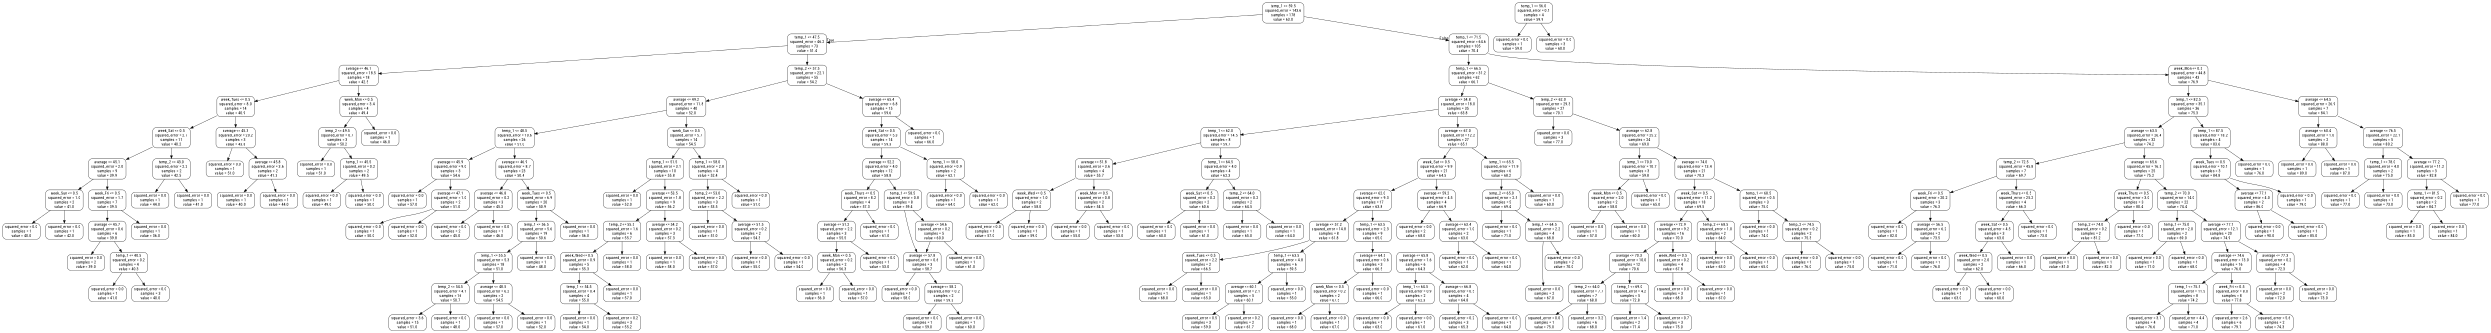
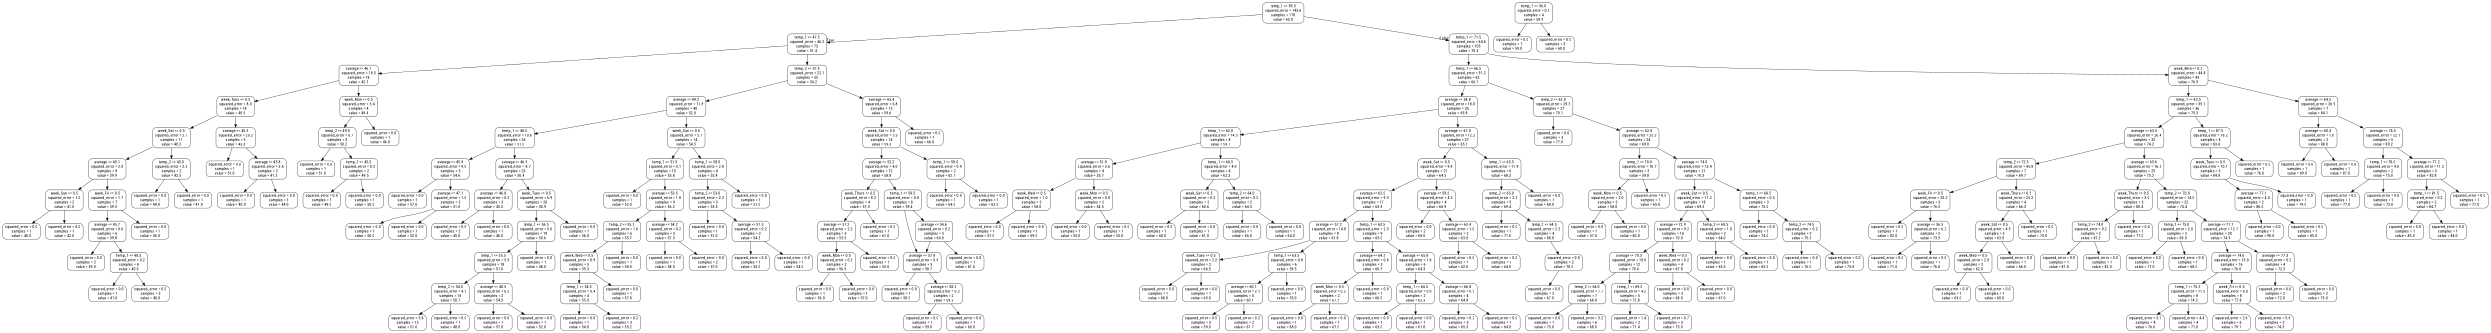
  digraph {
    fontname="Roboto Condensed"
    node [color=black fontname="Roboto Condensed" shape=box style=rounded]
    edge [fontname="Roboto Condensed"]
    n1 [label="temp_1 <= 59.5\nsquared_error = 143.6\nsamples = 178\nvalue = 63.0"]
    n2 [label="temp_1 <= 47.5\nsquared_error = 46.2\nsamples = 73\nvalue = 51.4"]
    n3 [label="temp_1 <= 71.5\nsquared_error = 64.6\nsamples = 105\nvalue = 70.4"]
    n4 [label="average <= 46.7\nsquared_error = 18.5\nsamples = 18\nvalue = 42.5"]
    n5 [label="temp_2 <= 57.5\nsquared_error = 22.1\nsamples = 55\nvalue = 54.2"]
    n6 [label="temp_1 <= 66.5\nsquared_error = 31.2\nsamples = 62\nvalue = 66.1"]
    n7 [label="week_Mon <= 0.5\nsquared_error = 44.8\nsamples = 43\nvalue = 76.9"]
    n8 [label="week_Tues <= 0.5\nsquared_error = 8.0\nsamples = 14\nvalue = 40.9"]
    n9 [label="week_Mon <= 0.5\nsquared_error = 3.4\nsamples = 4\nvalue = 49.4"]
    n10 [label="average <= 49.2\nsquared_error = 11.8\nsamples = 40\nvalue = 52.0"]
    n11 [label="average <= 65.4\nsquared_error = 6.8\nsamples = 15\nvalue = 59.6"]
    n12 [label="week_Sat <= 0.5\nsquared_error = 2.7\nsamples = 11\nvalue = 40.2"]
    n13 [label="average <= 45.3\nsquared_error = 20.2\nsamples = 3\nvalue = 43.8"]
    n14 [label="temp_2 <= 49.5\nsquared_error = 0.7\nsamples = 3\nvalue = 50.2"]
    n15 [label="squared_error = 0.0\nsamples = 1\nvalue = 46.0"]
    n16 [label="average <= 45.1\nsquared_error = 2.0\nsamples = 9\nvalue = 39.9"]
    n17 [label="temp_2 <= 43.0\nsquared_error = 2.2\nsamples = 2\nvalue = 42.5"]
    n18 [label="squared_error = 0.0\nsamples = 1\nvalue = 51.0"]
    n19 [label="average <= 45.8\nsquared_error = 3.6\nsamples = 2\nvalue = 41.3"]
    n20 [label="week_Sun <= 0.5\nsquared_error = 1.0\nsamples = 2\nvalue = 41.0"]
    n21 [label="week_Fri <= 0.5\nsquared_error = 1.7\nsamples = 7\nvalue = 39.5"]
    n22 [label="squared_error = 0.0\nsamples = 1\nvalue = 44.0"]
    n23 [label="squared_error = 0.0\nsamples = 1\nvalue = 41.0"]
    n24 [label="squared_error = 0.0\nsamples = 1\nvalue = 40.0"]
    n25 [label="squared_error = 0.0\nsamples = 1\nvalue = 42.0"]
    n26 [label="average <= 45.7\nsquared_error = 0.6\nsamples = 6\nvalue = 39.8"]
    n27 [label="squared_error = 0.0\nsamples = 1\nvalue = 36.0"]
    n28 [label="squared_error = 0.0\nsamples = 2\nvalue = 39.0"]
    n29 [label="temp_1 <= 40.5\nsquared_error = 0.2\nsamples = 4\nvalue = 40.3"]
    n30 [label="squared_error = 0.0\nsamples = 1\nvalue = 41.0"]
    n31 [label="squared_error = 0.0\nsamples = 3\nvalue = 40.0"]
    n32 [label="squared_error = 0.0\nsamples = 1\nvalue = 40.0"]
    n33 [label="squared_error = 0.0\nsamples = 1\nvalue = 44.0"]
    n34 [label="squared_error = 0.0\nsamples = 1\nvalue = 51.0"]
    n35 [label="temp_1 <= 45.5\nsquared_error = 0.2\nsamples = 2\nvalue = 49.5"]
    n36 [label="squared_error = 0.0\nsamples = 1\nvalue = 49.0"]
    n37 [label="squared_error = 0.0\nsamples = 1\nvalue = 50.0"]
    n38 [label="temp_1 <= 48.5\nsquared_error = 10.6\nsamples = 26\nvalue = 51.0"]
    n39 [label="week_Sun <= 0.5\nsquared_error = 5.7\nsamples = 14\nvalue = 54.5"]
    n40 [label="week_Sat <= 0.5\nsquared_error = 5.3\nsamples = 14\nvalue = 59.3"]
    n41 [label="squared_error = 0.0\nsamples = 1\nvalue = 66.0"]
    n42 [label="average <= 45.9\nsquared_error = 9.0\nsamples = 3\nvalue = 54.6"]
    n43 [label="average <= 46.9\nsquared_error = 8.7\nsamples = 23\nvalue = 50.4"]
    n44 [label="temp_1 <= 51.5\nsquared_error = 3.1\nsamples = 10\nvalue = 55.8"]
    n45 [label="temp_1 <= 58.0\nsquared_error = 2.8\nsamples = 4\nvalue = 52.4"]
    n46 [label="squared_error = 0.0\nsamples = 1\nvalue = 57.0"]
    n47 [label="average <= 47.1\nsquared_error = 1.0\nsamples = 2\nvalue = 51.0"]
    n48 [label="average <= 46.8\nsquared_error = 0.2\nsamples = 3\nvalue = 45.3"]
    n49 [label="week_Tues <= 0.5\nsquared_error = 6.9\nsamples = 20\nvalue = 50.9"]
    n50 [label="squared_error = 0.0\nsamples = 1\nvalue = 50.0"]
    n51 [label="squared_error = 0.0\nsamples = 1\nvalue = 52.0"]
    n52 [label="squared_error = 0.0\nsamples = 2\nvalue = 45.0"]
    n53 [label="squared_error = 0.0\nsamples = 1\nvalue = 46.0"]
    n54 [label="temp_1 <= 56.5\nsquared_error = 5.6\nsamples = 19\nvalue = 50.6"]
    n55 [label="squared_error = 0.0\nsamples = 1\nvalue = 56.0"]
    n56 [label="temp_1 <= 55.5\nsquared_error = 5.3\nsamples = 18\nvalue = 51.0"]
    n57 [label="squared_error = 0.0\nsamples = 1\nvalue = 48.0"]
    n58 [label="temp_2 <= 54.5\nsquared_error = 4.1\nsamples = 16\nvalue = 50.7"]
    n59 [label="average <= 48.5\nsquared_error = 6.2\nsamples = 2\nvalue = 54.5"]
    n60 [label="squared_error = 3.6\nsamples = 15\nvalue = 51.0"]
    n61 [label="squared_error = 0.0\nsamples = 1\nvalue = 48.0"]
    n62 [label="squared_error = 0.0\nsamples = 1\nvalue = 57.0"]
    n63 [label="squared_error = 0.0\nsamples = 1\nvalue = 52.0"]
    n64 [label="squared_error = 0.0\nsamples = 1\nvalue = 52.0"]
    n65 [label="average <= 53.5\nsquared_error = 1.8\nsamples = 9\nvalue = 56.2"]
    n66 [label="temp_2 <= 53.0\nsquared_error = 2.2\nsamples = 3\nvalue = 53.5"]
    n67 [label="squared_error = 0.0\nsamples = 1\nvalue = 51.0"]
    n68 [label="temp_2 <= 55.5\nsquared_error = 1.6\nsamples = 6\nvalue = 55.7"]
    n69 [label="average <= 54.2\nsquared_error = 0.2\nsamples = 3\nvalue = 57.3"]
    n70 [label="week_Wed <= 0.5\nsquared_error = 0.9\nsamples = 5\nvalue = 55.3"]
    n71 [label="squared_error = 0.0\nsamples = 1\nvalue = 58.0"]
    n72 [label="squared_error = 0.0\nsamples = 1\nvalue = 58.0"]
    n73 [label="squared_error = 0.0\nsamples = 2\nvalue = 57.0"]
    n74 [label="temp_1 <= 54.5\nsquared_error = 0.4\nsamples = 4\nvalue = 55.0"]
    n75 [label="squared_error = 0.0\nsamples = 1\nvalue = 57.0"]
    n76 [label="squared_error = 0.0\nsamples = 1\nvalue = 54.0"]
    n77 [label="squared_error = 0.2\nsamples = 3\nvalue = 55.2"]
    n78 [label="squared_error = 0.0\nsamples = 1\nvalue = 51.0"]
    n79 [label="average <= 51.5\nsquared_error = 0.2\nsamples = 2\nvalue = 54.3"]
    n80 [label="squared_error = 0.0\nsamples = 1\nvalue = 55.0"]
    n81 [label="squared_error = 0.0\nsamples = 1\nvalue = 54.0"]
    n82 [label="average <= 52.2\nsquared_error = 4.0\nsamples = 12\nvalue = 58.8"]
    n83 [label="temp_1 <= 58.0\nsquared_error = 0.9\nsamples = 2\nvalue = 62.7"]
    n84 [label="week_Thurs <= 0.5\nsquared_error = 8.2\nsamples = 4\nvalue = 57.3"]
    n85 [label="temp_1 <= 58.5\nsquared_error = 0.8\nsamples = 8\nvalue = 59.4"]
    n86 [label="squared_error = 0.0\nsamples = 1\nvalue = 64.0"]
    n87 [label="squared_error = 0.0\nsamples = 1\nvalue = 62.0"]
    n88 [label="average <= 51.2\nsquared_error = 2.2\nsamples = 3\nvalue = 55.5"]
    n89 [label="squared_error = 0.0\nsamples = 1\nvalue = 61.0"]
    n90 [label="average <= 54.6\nsquared_error = 0.2\nsamples = 5\nvalue = 60.0"]
    n91 [label="average <= 57.8\nsquared_error = 0.6\nsamples = 3\nvalue = 58.7"]
    n92 [label="week_Mon <= 0.5\nsquared_error = 0.2\nsamples = 2\nvalue = 56.3"]
    n93 [label="squared_error = 0.0\nsamples = 1\nvalue = 53.0"]
    n94 [label="squared_error = 0.0\nsamples = 1\nvalue = 56.0"]
    n95 [label="squared_error = 0.0\nsamples = 1\nvalue = 57.0"]
    n96 [label="squared_error = 0.0\nsamples = 1\nvalue = 61.0"]
    n97 [label="squared_error = 0.0\nsamples = 1\nvalue = 58.0"]
    n98 [label="average <= 58.2\nsquared_error = 0.2\nsamples = 2\nvalue = 59.3"]
    n99 [label="temp_1 <= 56.0\nsquared_error = 0.1\nsamples = 4\nvalue = 59.9"]
    n100 [label="squared_error = 0.0\nsamples = 1\nvalue = 59.0"]
    n101 [label="squared_error = 0.0\nsamples = 3\nvalue = 60.0"]
    n102 [label="squared_error = 0.0\nsamples = 1\nvalue = 59.0"]
    n103 [label="squared_error = 0.0\nsamples = 1\nvalue = 60.0"]
    n104 [label="average <= 54.8\nsquared_error = 18.0\nsamples = 35\nvalue = 63.8"]
    n105 [label="temp_2 <= 62.0\nsquared_error = 29.3\nsamples = 27\nvalue = 70.1"]
    n106 [label="temp_1 <= 82.5\nsquared_error = 35.1\nsamples = 36\nvalue = 75.3"]
    n107 [label="average <= 64.5\nsquared_error = 26.9\nsamples = 7\nvalue = 84.1"]
    n108 [label="temp_1 <= 62.0\nsquared_error = 14.5\nsamples = 8\nvalue = 59.7"]
    n109 [label="average <= 67.0\nsquared_error = 12.2\nsamples = 27\nvalue = 65.1"]
    n110 [label="squared_error = 0.0\nsamples = 3\nvalue = 77.0"]
    n111 [label="average <= 62.8\nsquared_error = 25.2\nsamples = 24\nvalue = 69.0"]
    n112 [label="average <= 51.8\nsquared_error = 3.6\nsamples = 4\nvalue = 55.7"]
    n113 [label="temp_1 <= 64.5\nsquared_error = 4.0\nsamples = 4\nvalue = 62.3"]
    n114 [label="week_Sat <= 0.5\nsquared_error = 9.9\nsamples = 21\nvalue = 64.5"]
    n115 [label="temp_1 <= 65.5\nsquared_error = 11.9\nsamples = 6\nvalue = 68.2"]
    n116 [label="week_Wed <= 0.5\nsquared_error = 1.0\nsamples = 2\nvalue = 58.0"]
    n117 [label="week_Mon <= 0.5\nsquared_error = 0.8\nsamples = 2\nvalue = 54.5"]
    n118 [label="week_Sat <= 0.5\nsquared_error = 0.2\nsamples = 2\nvalue = 60.6"]
    n119 [label="temp_2 <= 64.0\nsquared_error = 0.2\nsamples = 2\nvalue = 64.5"]
    n120 [label="squared_error = 0.0\nsamples = 1\nvalue = 57.0"]
    n121 [label="squared_error = 0.0\nsamples = 1\nvalue = 59.0"]
    n122 [label="squared_error = 0.0\nsamples = 1\nvalue = 55.0"]
    n123 [label="squared_error = 0.0\nsamples = 1\nvalue = 53.0"]
    n124 [label="squared_error = 0.0\nsamples = 1\nvalue = 60.0"]
    n125 [label="squared_error = 0.0\nsamples = 1\nvalue = 61.0"]
    n126 [label="squared_error = 0.0\nsamples = 1\nvalue = 65.0"]
    n127 [label="squared_error = 0.0\nsamples = 1\nvalue = 64.0"]
    n128 [label="average <= 62.0\nsquared_error = 9.3\nsamples = 17\nvalue = 63.8"]
    n129 [label="average <= 59.2\nsquared_error = 4.5\nsamples = 4\nvalue = 66.9"]
    n130 [label="temp_2 <= 65.0\nsquared_error = 2.5\nsamples = 5\nvalue = 69.4"]
    n131 [label="squared_error = 0.0\nsamples = 1\nvalue = 60.0"]
    n132 [label="average <= 57.2\nsquared_error = 14.8\nsamples = 8\nvalue = 61.8"]
    n133 [label="temp_1 <= 63.5\nsquared_error = 2.3\nsamples = 9\nvalue = 65.0"]
    n134 [label="squared_error = 0.0\nsamples = 2\nvalue = 68.0"]
    n135 [label="average <= 63.4\nsquared_error = 1.0\nsamples = 2\nvalue = 63.0"]
    n136 [label="week_Tues <= 0.5\nsquared_error = 2.2\nsamples = 2\nvalue = 66.5"]
    n137 [label="temp_1 <= 63.5\nsquared_error = 4.8\nsamples = 6\nvalue = 59.5"]
    n138 [label="average <= 64.5\nsquared_error = 0.6\nsamples = 3\nvalue = 66.5"]
    n139 [label="average <= 65.8\nsquared_error = 1.6\nsamples = 6\nvalue = 64.3"]
    n140 [label="squared_error = 0.0\nsamples = 1\nvalue = 68.0"]
    n141 [label="squared_error = 0.0\nsamples = 1\nvalue = 65.0"]
    n142 [label="average <= 60.1\nsquared_error = 2.1\nsamples = 5\nvalue = 60.1"]
    n143 [label="squared_error = 0.0\nsamples = 1\nvalue = 55.0"]
    n144 [label="squared_error = 0.5\nsamples = 3\nvalue = 59.0"]
    n145 [label="squared_error = 0.2\nsamples = 2\nvalue = 61.7"]
    n146 [label="week_Mon <= 0.5\nsquared_error = 0.2\nsamples = 2\nvalue = 67.5"]
    n147 [label="squared_error = 0.0\nsamples = 1\nvalue = 66.0"]
    n148 [label="temp_1 <= 64.5\nsquared_error = 0.9\nsamples = 2\nvalue = 62.3"]
    n149 [label="average <= 66.8\nsquared_error = 0.5\nsamples = 4\nvalue = 64.8"]
    n150 [label="squared_error = 0.0\nsamples = 1\nvalue = 68.0"]
    n151 [label="squared_error = 0.0\nsamples = 1\nvalue = 67.0"]
    n152 [label="squared_error = 0.0\nsamples = 1\nvalue = 63.0"]
    n153 [label="squared_error = 0.0\nsamples = 1\nvalue = 61.0"]
    n154 [label="squared_error = 0.2\nsamples = 3\nvalue = 65.3"]
    n155 [label="squared_error = 0.0\nsamples = 1\nvalue = 64.0"]
    n156 [label="squared_error = 0.0\nsamples = 1\nvalue = 62.0"]
    n157 [label="squared_error = 0.0\nsamples = 1\nvalue = 64.0"]
    n158 [label="squared_error = 0.0\nsamples = 1\nvalue = 71.0"]
    n159 [label="temp_1 <= 64.5\nsquared_error = 2.2\nsamples = 4\nvalue = 68.8"]
    n160 [label="squared_error = 0.0\nsamples = 2\nvalue = 67.0"]
    n161 [label="squared_error = 0.0\nsamples = 2\nvalue = 70.0"]
    n162 [label="temp_1 <= 70.0\nsquared_error = 10.7\nsamples = 3\nvalue = 59.8"]
    n163 [label="average <= 74.0\nsquared_error = 13.4\nsamples = 21\nvalue = 70.3"]
    n164 [label="week_Mon <= 0.5\nsquared_error = 2.0\nsamples = 2\nvalue = 58.0"]
    n165 [label="squared_error = 0.0\nsamples = 1\nvalue = 65.0"]
    n166 [label="week_Sat <= 0.5\nsquared_error = 11.2\nsamples = 18\nvalue = 69.5"]
    n167 [label="temp_1 <= 68.5\nsquared_error = 0.5\nsamples = 3\nvalue = 75.0"]
    n168 [label="squared_error = 0.0\nsamples = 1\nvalue = 57.0"]
    n169 [label="squared_error = 0.0\nsamples = 1\nvalue = 60.0"]
    n170 [label="average <= 72.9\nsquared_error = 9.2\nsamples = 16\nvalue = 70.0"]
    n171 [label="temp_2 <= 68.5\nsquared_error = 1.0\nsamples = 2\nvalue = 64.0"]
    n172 [label="squared_error = 0.0\nsamples = 1\nvalue = 74.0"]
    n173 [label="temp_2 <= 74.5\nsquared_error = 0.2\nsamples = 2\nvalue = 75.3"]
    n174 [label="average <= 70.3\nsquared_error = 10.0\nsamples = 12\nvalue = 70.6"]
    n175 [label="week_Wed <= 0.5\nsquared_error = 0.2\nsamples = 4\nvalue = 67.8"]
    n176 [label="squared_error = 0.0\nsamples = 1\nvalue = 63.0"]
    n177 [label="squared_error = 0.0\nsamples = 1\nvalue = 65.0"]
    n178 [label="temp_2 <= 64.0\nsquared_error = 7.7\nsamples = 7\nvalue = 68.8"]
    n179 [label="temp_1 <= 69.0\nsquared_error = 4.2\nsamples = 5\nvalue = 72.8"]
    n180 [label="squared_error = 0.0\nsamples = 3\nvalue = 68.0"]
    n181 [label="squared_error = 0.0\nsamples = 1\nvalue = 67.0"]
    n182 [label="squared_error = 0.0\nsamples = 1\nvalue = 75.0"]
    n183 [label="squared_error = 3.2\nsamples = 6\nvalue = 68.0"]
    n184 [label="squared_error = 1.4\nsamples = 2\nvalue = 71.4"]
    n185 [label="squared_error = 0.7\nsamples = 3\nvalue = 75.0"]
    n186 [label="squared_error = 0.0\nsamples = 1\nvalue = 76.0"]
    n187 [label="squared_error = 0.0\nsamples = 1\nvalue = 75.0"]
    n188 [label="average <= 63.5\nsquared_error = 26.4\nsamples = 32\nvalue = 74.2"]
    n189 [label="temp_1 <= 87.5\nsquared_error = 18.2\nsamples = 4\nvalue = 83.6"]
    n190 [label="average <= 60.4\nsquared_error = 1.0\nsamples = 2\nvalue = 88.0"]
    n191 [label="average <= 76.5\nsquared_error = 22.1\nsamples = 5\nvalue = 80.2"]
    n192 [label="temp_2 <= 72.5\nsquared_error = 45.8\nsamples = 7\nvalue = 69.7"]
    n193 [label="average <= 65.6\nsquared_error = 16.5\nsamples = 25\nvalue = 75.2"]
    n194 [label="week_Tues <= 0.5\nsquared_error = 10.1\nsamples = 3\nvalue = 84.8"]
    n195 [label="squared_error = 0.0\nsamples = 1\nvalue = 76.0"]
    n196 [label="week_Fri <= 0.5\nsquared_error = 20.2\nsamples = 3\nvalue = 76.3"]
    n197 [label="week_Thurs <= 0.5\nsquared_error = 25.2\nsamples = 4\nvalue = 66.3"]
    n198 [label="week_Thurs <= 0.5\nsquared_error = 3.0\nsamples = 3\nvalue = 80.4"]
    n199 [label="temp_2 <= 70.0\nsquared_error = 14.0\nsamples = 22\nvalue = 74.4"]
    n200 [label="squared_error = 0.0\nsamples = 1\nvalue = 82.0"]
    n201 [label="average <= 56.5\nsquared_error = 6.2\nsamples = 2\nvalue = 73.5"]
    n202 [label="week_Sat <= 0.5\nsquared_error = 4.5\nsamples = 3\nvalue = 63.0"]
    n203 [label="squared_error = 0.0\nsamples = 1\nvalue = 73.0"]
    n204 [label="squared_error = 0.0\nsamples = 1\nvalue = 71.0"]
    n205 [label="squared_error = 0.0\nsamples = 1\nvalue = 76.0"]
    n206 [label="week_Wed <= 0.5\nsquared_error = 2.0\nsamples = 2\nvalue = 62.0"]
    n207 [label="squared_error = 0.0\nsamples = 1\nvalue = 66.0"]
    n208 [label="squared_error = 0.0\nsamples = 1\nvalue = 63.0"]
    n209 [label="squared_error = 0.0\nsamples = 1\nvalue = 60.0"]
    n210 [label="temp_2 <= 74.0\nsquared_error = 0.2\nsamples = 2\nvalue = 81.2"]
    n211 [label="squared_error = 0.0\nsamples = 1\nvalue = 77.0"]
    n212 [label="temp_1 <= 75.0\nsquared_error = 2.0\nsamples = 2\nvalue = 69.0"]
    n213 [label="average <= 77.1\nsquared_error = 12.1\nsamples = 20\nvalue = 74.9"]
    n214 [label="squared_error = 0.0\nsamples = 1\nvalue = 81.0"]
    n215 [label="squared_error = 0.0\nsamples = 1\nvalue = 82.0"]
    n216 [label="squared_error = 0.0\nsamples = 1\nvalue = 71.0"]
    n217 [label="squared_error = 0.0\nsamples = 1\nvalue = 68.0"]
    n218 [label="average <= 74.6\nsquared_error = 13.0\nsamples = 16\nvalue = 76.0"]
    n219 [label="average <= 77.3\nsquared_error = 0.2\nsamples = 4\nvalue = 72.3"]
    n220 [label="temp_1 <= 75.5\nsquared_error = 11.5\nsamples = 8\nvalue = 74.2"]
    n221 [label="week_Fri <= 0.5\nsquared_error = 8.0\nsamples = 8\nvalue = 77.8"]
    n222 [label="squared_error = 0.0\nsamples = 2\nvalue = 72.0"]
    n223 [label="squared_error = 0.0\nsamples = 2\nvalue = 73.0"]
    n224 [label="squared_error = 3.7\nsamples = 4\nvalue = 76.6"]
    n225 [label="squared_error = 4.4\nsamples = 4\nvalue = 71.0"]
    n226 [label="squared_error = 2.6\nsamples = 6\nvalue = 79.1"]
    n227 [label="squared_error = 5.6\nsamples = 2\nvalue = 74.3"]
    n228 [label="average <= 77.1\nsquared_error = 4.0\nsamples = 2\nvalue = 86.0"]
    n229 [label="squared_error = 0.0\nsamples = 1\nvalue = 79.0"]
    n230 [label="squared_error = 0.0\nsamples = 1\nvalue = 90.0"]
    n231 [label="squared_error = 0.0\nsamples = 1\nvalue = 85.0"]
    n232 [label="squared_error = 0.0\nsamples = 1\nvalue = 89.0"]
    n233 [label="squared_error = 0.0\nsamples = 1\nvalue = 87.0"]
    n234 [label="temp_1 <= 78.0\nsquared_error = 4.0\nsamples = 2\nvalue = 75.0"]
    n235 [label="average <= 77.2\nsquared_error = 11.2\nsamples = 3\nvalue = 82.8"]
    n236 [label="squared_error = 0.0\nsamples = 1\nvalue = 77.0"]
    n237 [label="squared_error = 0.0\nsamples = 1\nvalue = 73.0"]
    n238 [label="temp_1 <= 81.5\nsquared_error = 0.2\nsamples = 2\nvalue = 84.7"]
    n239 [label="squared_error = 0.0\nsamples = 1\nvalue = 77.0"]
    n240 [label="squared_error = 0.0\nsamples = 1\nvalue = 85.0"]
    n241 [label="squared_error = 0.0\nsamples = 1\nvalue = 84.0"]
    n1 -> n2 [headlabel=True labelangle=45 labeldistance=2.5]
    n1 -> n3 [headlabel=False labelangle=-45 labeldistance=2.5]
    n2 -> n4
    n2 -> n5
    n3 -> n6
    n3 -> n7
    n4 -> n8
    n4 -> n9
    n5 -> n10
    n5 -> n11
    n6 -> n104
    n6 -> n105
    n7 -> n106
    n7 -> n107
    n8 -> n12
    n8 -> n13
    n9 -> n14
    n9 -> n15
    n10 -> n38
    n10 -> n39
    n11 -> n40
    n11 -> n41
    n12 -> n16
    n12 -> n17
    n13 -> n18
    n13 -> n19
    n14 -> n34
    n14 -> n35
    n16 -> n20
    n16 -> n21
    n17 -> n22
    n17 -> n23
    n19 -> n32
    n19 -> n33
    n20 -> n24
    n20 -> n25
    n21 -> n26
    n21 -> n27
    n26 -> n28
    n26 -> n29
    n29 -> n30
    n29 -> n31
    n35 -> n36
    n35 -> n37
    n38 -> n42
    n38 -> n43
    n39 -> n44
    n39 -> n45
    n40 -> n82
    n40 -> n83
    n42 -> n46
    n42 -> n47
    n43 -> n48
    n43 -> n49
    n44 -> n64
    n44 -> n65
    n45 -> n66
    n45 -> n67
    n47 -> n50
    n47 -> n51
    n48 -> n52
    n48 -> n53
    n49 -> n54
    n49 -> n55
    n54 -> n56
    n54 -> n57
    n56 -> n58
    n56 -> n59
    n58 -> n60
    n58 -> n61
    n59 -> n62
    n59 -> n63
    n65 -> n68
    n65 -> n69
    n66 -> n78
    n66 -> n79
    n68 -> n70
    n68 -> n71
    n69 -> n72
    n69 -> n73
    n70 -> n74
    n70 -> n75
    n74 -> n76
    n74 -> n77
    n79 -> n80
    n79 -> n81
    n82 -> n84
    n82 -> n85
    n83 -> n86
    n83 -> n87
    n84 -> n88
    n84 -> n89
    n85 -> n90
    n85 -> n91
    n88 -> n92
    n88 -> n93
    n90 -> n91
    n90 -> n96
    n91 -> n97
    n91 -> n98
    n92 -> n94
    n92 -> n95
    n98 -> n102
    n98 -> n103
    n99 -> n100
    n99 -> n101
    n104 -> n108
    n104 -> n109
    n105 -> n110
    n105 -> n111
    n106 -> n188
    n106 -> n189
    n107 -> n190
    n107 -> n191
    n108 -> n112
    n108 -> n113
    n109 -> n114
    n109 -> n115
    n111 -> n162
    n111 -> n163
    n112 -> n116
    n112 -> n117
    n113 -> n118
    n113 -> n119
    n114 -> n128
    n114 -> n129
    n115 -> n130
    n115 -> n131
    n116 -> n120
    n116 -> n121
    n117 -> n122
    n117 -> n123
    n118 -> n124
    n118 -> n125
    n119 -> n126
    n119 -> n127
    n128 -> n132
    n128 -> n133
    n129 -> n134
    n129 -> n135
    n130 -> n158
    n130 -> n159
    n132 -> n136
    n132 -> n137
    n133 -> n138
+   n133 -> n139
    n135 -> n156
    n135 -> n157
    n136 -> n140
    n136 -> n141
    n137 -> n142
    n137 -> n143
    n138 -> n146
    n138 -> n147
    n139 -> n148
    n139 -> n149
    n142 -> n144
    n142 -> n145
    n146 -> n150
    n146 -> n151
    n148 -> n152
    n148 -> n153
    n149 -> n154
    n149 -> n155
-   n159 -> n160
+   n161 -> n160
    n159 -> n161
    n162 -> n164
    n162 -> n165
    n163 -> n166
    n163 -> n167
    n164 -> n168
    n164 -> n169
    n166 -> n170
    n166 -> n171
    n167 -> n172
    n167 -> n173
    n170 -> n174
    n170 -> n175
    n171 -> n176
    n171 -> n177
    n173 -> n186
    n173 -> n187
    n174 -> n178
    n174 -> n179
    n175 -> n180
    n175 -> n181
    n178 -> n182
    n178 -> n183
    n179 -> n184
    n179 -> n185
    n188 -> n192
    n188 -> n193
    n189 -> n194
    n189 -> n195
    n190 -> n232
    n190 -> n233
    n191 -> n234
    n191 -> n235
    n192 -> n196
    n192 -> n197
    n193 -> n198
    n193 -> n199
    n194 -> n228
    n194 -> n229
    n196 -> n200
    n196 -> n201
    n197 -> n202
    n197 -> n203
    n198 -> n210
    n198 -> n211
    n199 -> n212
    n199 -> n213
    n201 -> n204
    n201 -> n205
    n202 -> n206
    n202 -> n207
    n206 -> n208
    n206 -> n209
    n210 -> n214
    n210 -> n215
    n212 -> n216
    n212 -> n217
    n213 -> n218
    n213 -> n219
    n218 -> n220
    n218 -> n221
    n219 -> n222
    n219 -> n223
    n220 -> n224
    n220 -> n225
    n221 -> n226
    n221 -> n227
    n228 -> n230
    n228 -> n231
    n234 -> n236
    n234 -> n237
    n235 -> n238
    n235 -> n239
    n238 -> n240
    n238 -> n241
  }
